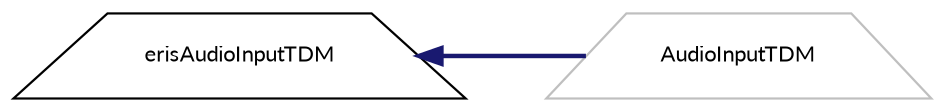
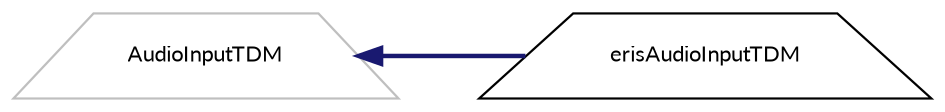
  digraph {
    rankdir=LR
    fontname=Lato
    node [fillcolor=white fontname=Lato fontsize=10 shape=trapezium style=filled]
    n1 [color=grey75 height=0.2 label=AudioInputTDM width=0.4]
    n2 [color=black height=0.2 label=erisAudioInputTDM width=0.4]
-   n2 -> n1 [color=midnightblue dir=back fontname=Lato fontsize=10 labelfontname=Helvetica labelfontsize=10 style=bold]
+   n1 -> n2 [color=midnightblue dir=back fontname=Lato fontsize=10 labelfontname=Helvetica labelfontsize=10 style=bold]
  }
